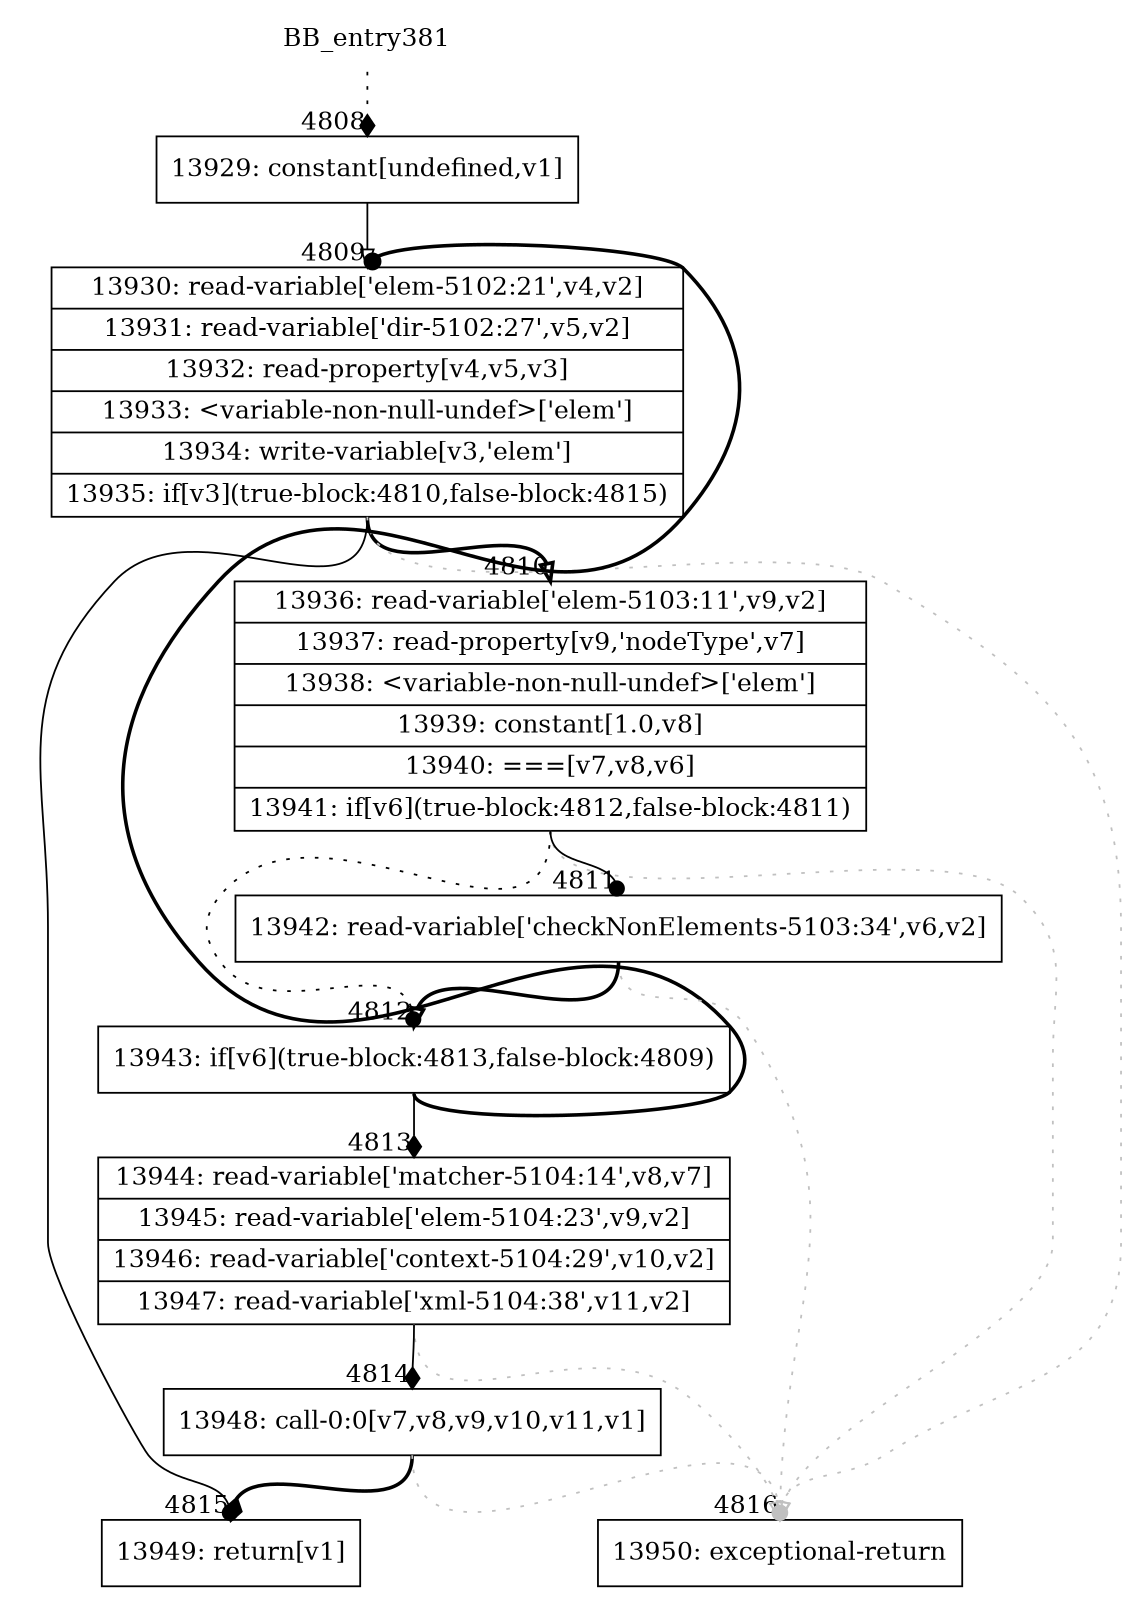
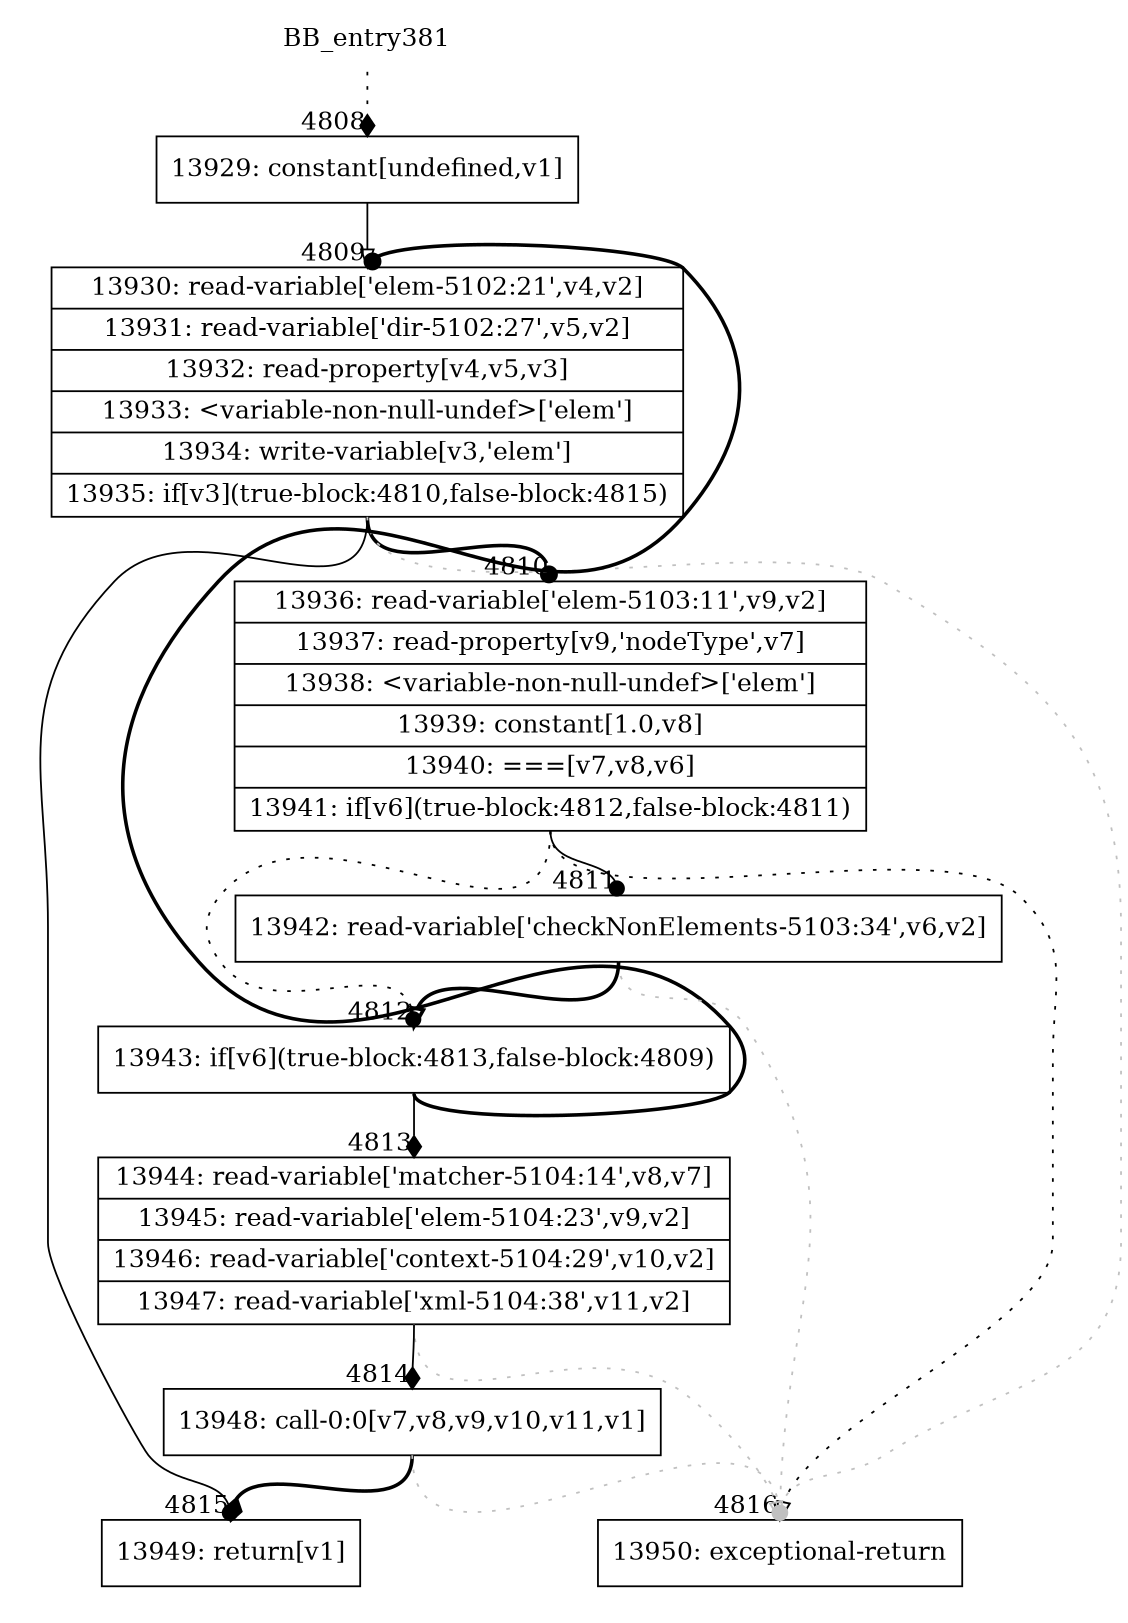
  digraph {
    rankdir=TD
    node [shape=record]
    edge [arrowhead=onormal headport=n style=dotted tailport=s]
    n1 [label=BB_entry381 shape=none]
    n2 [label="{13929: constant[undefined,v1]}"]
    n3 [label="{13930: read-variable['elem-5102:21',v4,v2]|13931: read-variable['dir-5102:27',v5,v2]|13932: read-property[v4,v5,v3]|13933: \<variable-non-null-undef\>['elem']|13934: write-variable[v3,'elem']|13935: if[v3](true-block:4810,false-block:4815)}"]
    n4 [label="{13936: read-variable['elem-5103:11',v9,v2]|13937: read-property[v9,'nodeType',v7]|13938: \<variable-non-null-undef\>['elem']|13939: constant[1.0,v8]|13940: ===[v7,v8,v6]|13941: if[v6](true-block:4812,false-block:4811)}"]
    n5 [label="{13949: return[v1]}"]
    n6 [label="{13950: exceptional-return}"]
    n7 [label="{13943: if[v6](true-block:4813,false-block:4809)}"]
    n8 [label="{13942: read-variable['checkNonElements-5103:34',v6,v2]}"]
    n9 [label="{13944: read-variable['matcher-5104:14',v8,v7]|13945: read-variable['elem-5104:23',v9,v2]|13946: read-variable['context-5104:29',v10,v2]|13947: read-variable['xml-5104:38',v11,v2]}"]
    n10 [label="{13948: call-0:0[v7,v8,v9,v10,v11,v1]}"]
    n1 -> n2 [arrowhead=diamond headlabel="    4808"]
    n2 -> n3 [headlabel="      4809" style=solid]
-   n3 -> n4 [headlabel="      4810" style=bold]
+   n3 -> n4 [arrowhead=dot headlabel="      4810" style=bold]
    n3 -> n5 [arrowhead=dot headlabel="      4815" style=solid]
    n3 -> n6 [color=gray headlabel="      4816"]
-   n4 -> n6 [color=gray]
+   n4 -> n6 [color=black]
    n4 -> n7 [arrowhead=dot headlabel="      4812"]
    n4 -> n8 [arrowhead=dot headlabel="      4811" style=solid]
    n7 -> n3 [arrowhead=dot style=bold]
    n7 -> n9 [arrowhead=diamond headlabel="      4813" style=solid]
    n8 -> n6 [arrowhead=dot color=gray]
    n8 -> n7 [style=bold]
    n9 -> n6 [color=gray]
    n9 -> n10 [arrowhead=diamond headlabel="      4814" style=solid]
    n10 -> n5 [arrowhead=diamond style=bold]
    n10 -> n6 [arrowhead=dot color=gray]
  }
